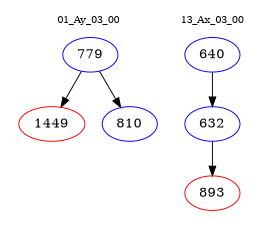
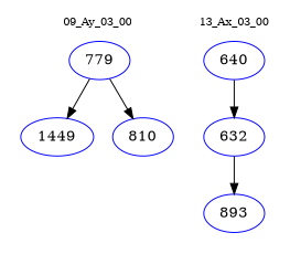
  digraph {
    node [color=blue]
    edge [color=black]
    n1 [label=779]
-   n2 [color=red label=1449]
+   n2 [label=1449]
    n3 [label=810]
    n4 [label=632]
    n5 [label=640]
-   n6 [color=red label=893]
+   n6 [label=893]
    subgraph cluster_1 {
      color=white
      fontsize=10
-     label="01_Ay_03_00"
+     label="09_Ay_03_00"
      n1
      n2
      n3
    }
    subgraph cluster_2 {
      color=white
      fontsize=10
      label="13_Ax_03_00"
      n4
      n5
      n6
    }
    n1 -> n2
    n1 -> n3
    n4 -> n6
    n5 -> n4
  }
